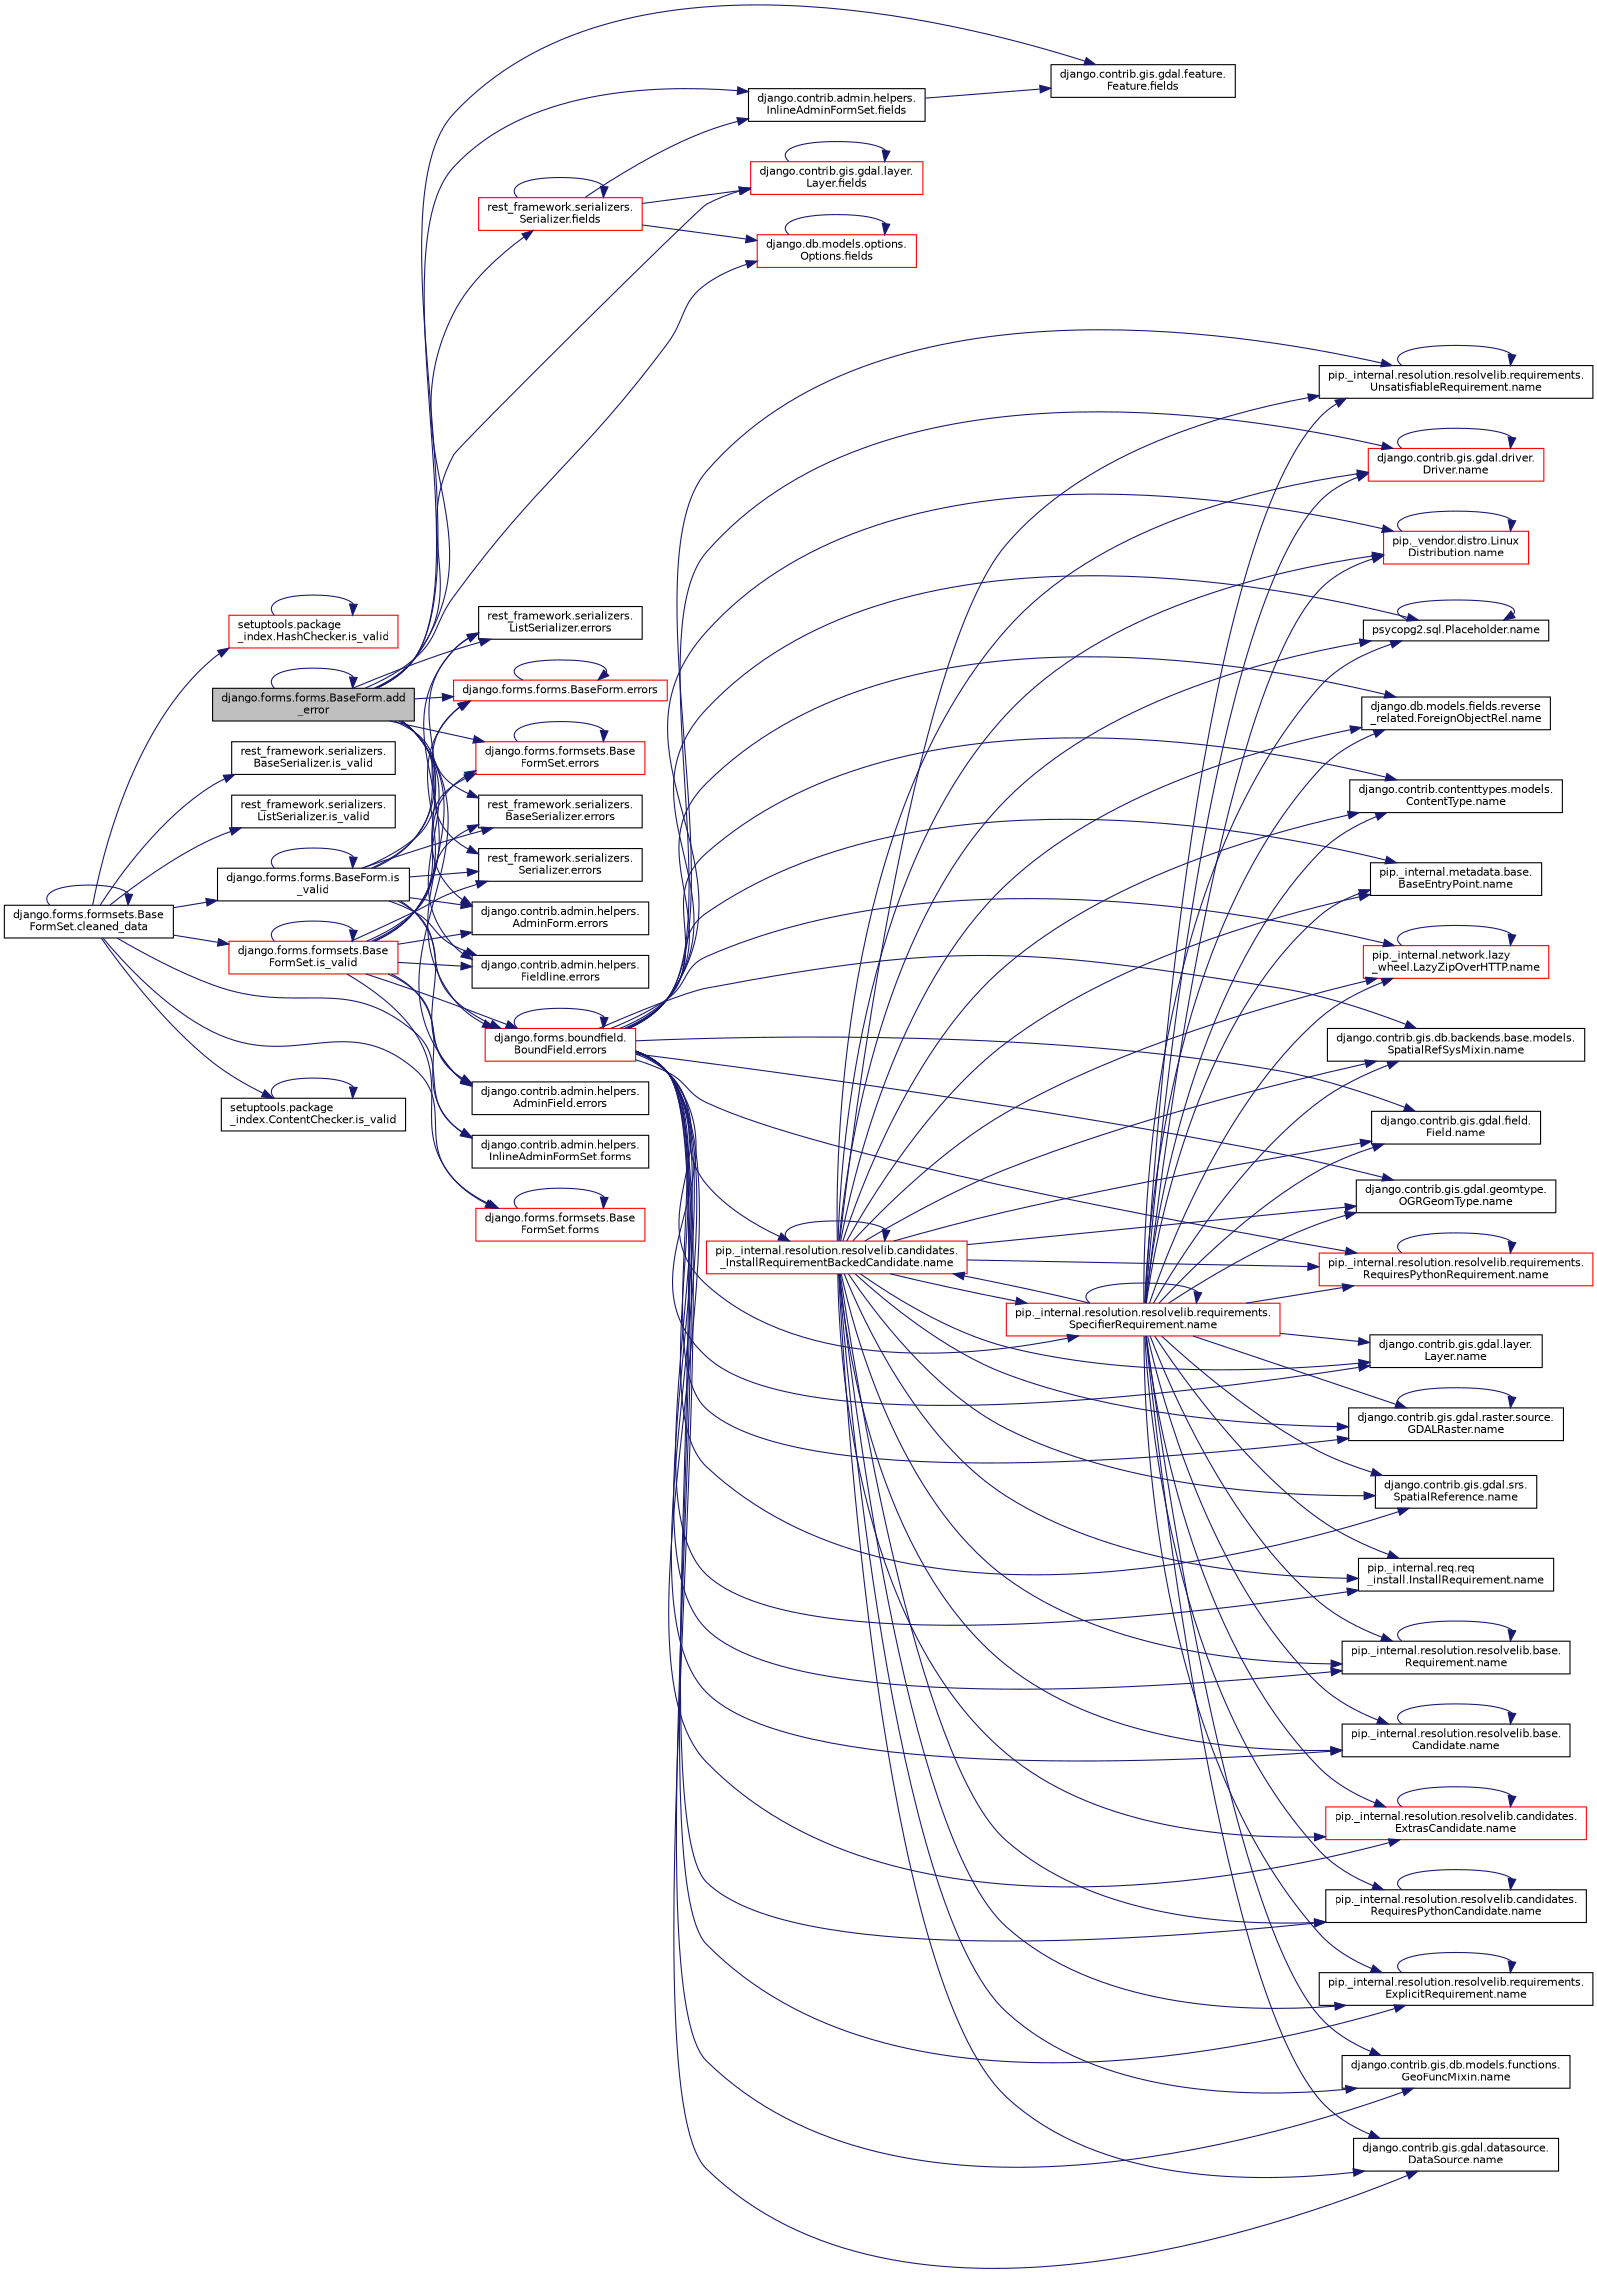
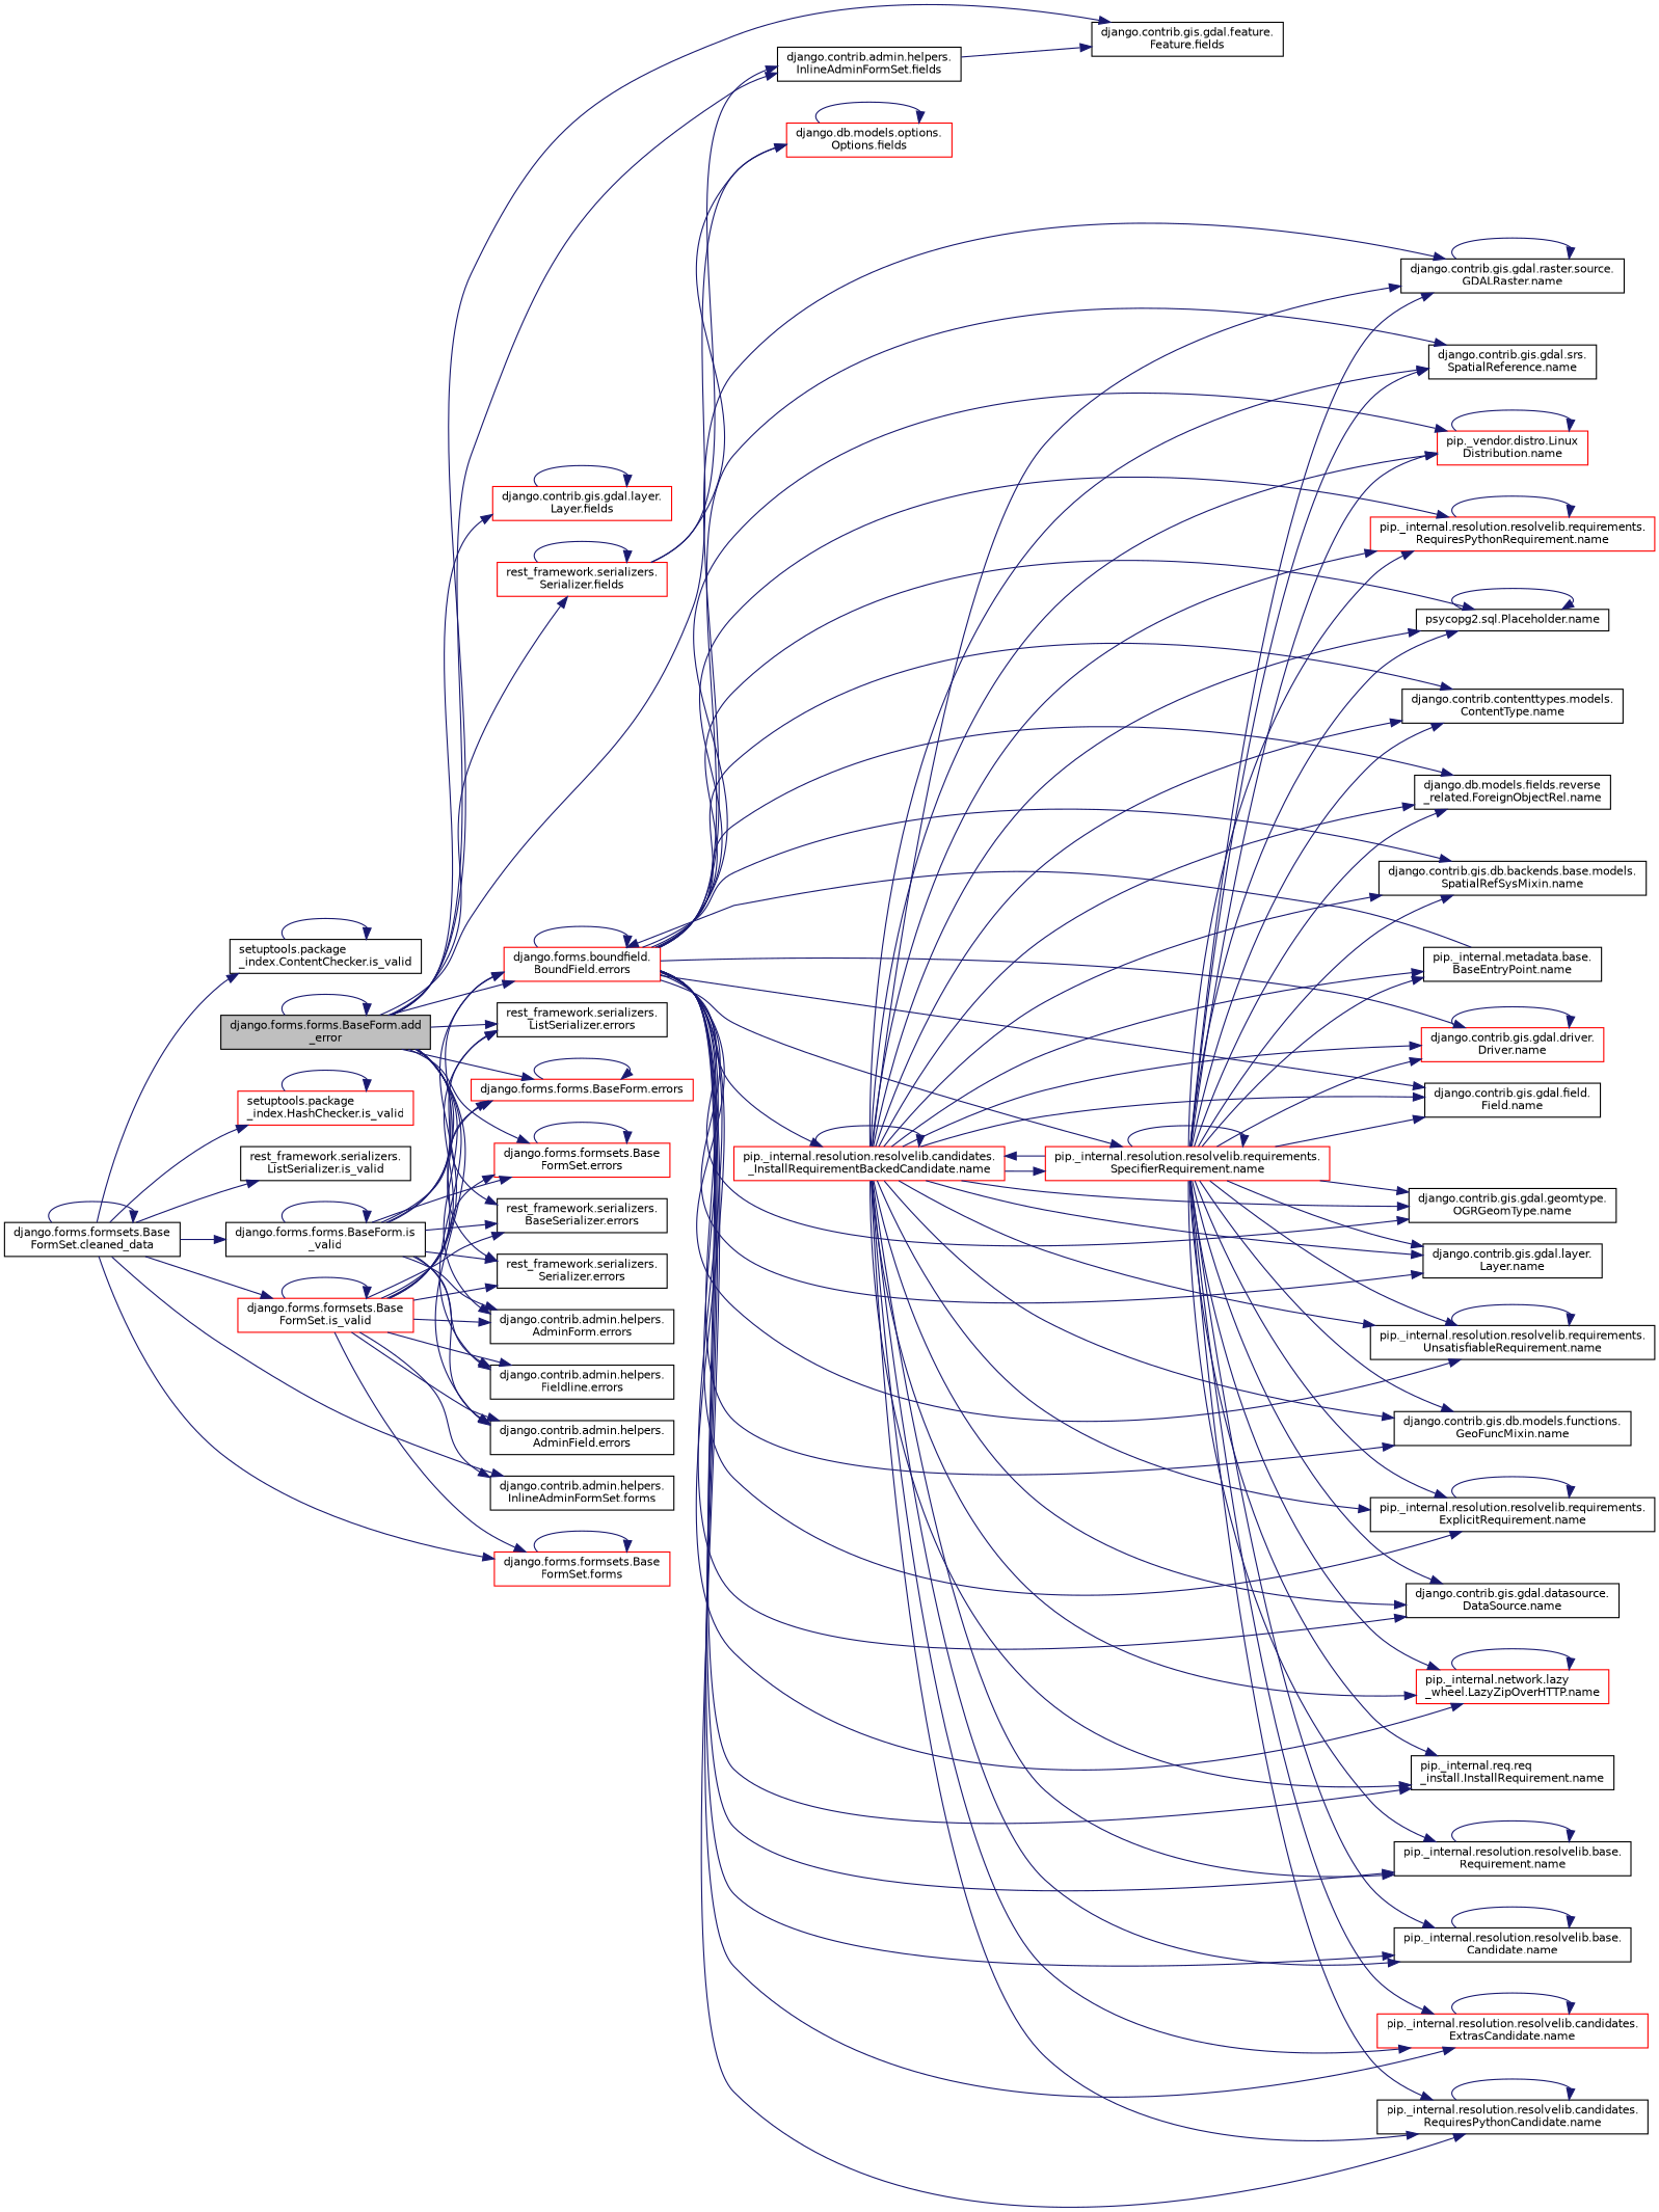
  digraph {
    rankdir=LR
    node [color=black fillcolor=white fontname=Helvetica fontsize=10 shape=record style=filled]
    edge [color=midnightblue fontname=Helvetica fontsize=10 labelfontname=Helvetica labelfontsize=10 style=solid]
    n1 [fillcolor=grey75 fontcolor=black height=0.2 label="django.forms.forms.BaseForm.add\l_error" width=0.4]
    n2 [height=0.2 label="django.contrib.admin.helpers.\lAdminForm.errors" width=0.4]
    n3 [height=0.2 label="django.contrib.admin.helpers.\lFieldline.errors" width=0.4]
    n4 [height=0.2 label="django.contrib.admin.helpers.\lAdminField.errors" width=0.4]
    n5 [color=red height=0.2 label="django.forms.boundfield.\lBoundField.errors" width=0.4]
    n6 [color=red height=0.2 label="django.forms.forms.BaseForm.errors" width=0.4]
    n7 [color=red height=0.2 label="django.forms.formsets.Base\lFormSet.errors" width=0.4]
    n8 [height=0.2 label="rest_framework.serializers.\lBaseSerializer.errors" width=0.4]
    n9 [height=0.2 label="rest_framework.serializers.\lSerializer.errors" width=0.4]
    n10 [height=0.2 label="rest_framework.serializers.\lListSerializer.errors" width=0.4]
    n11 [height=0.2 label="django.contrib.admin.helpers.\lInlineAdminFormSet.fields" width=0.4]
    n12 [height=0.2 label="django.contrib.gis.gdal.feature.\lFeature.fields" width=0.4]
    n13 [color=red height=0.2 label="django.contrib.gis.gdal.layer.\lLayer.fields" width=0.4]
    n14 [color=red height=0.2 label="django.db.models.options.\lOptions.fields" width=0.4]
    n15 [color=red height=0.2 label="rest_framework.serializers.\lSerializer.fields" width=0.4]
    n16 [height=0.2 label="django.forms.formsets.Base\lFormSet.cleaned_data" width=0.4]
    n17 [height=0.2 label="django.contrib.admin.helpers.\lInlineAdminFormSet.forms" width=0.4]
    n18 [color=red height=0.2 label="django.forms.formsets.Base\lFormSet.forms" width=0.4]
    n19 [height=0.2 label="django.forms.forms.BaseForm.is\l_valid" width=0.4]
    n20 [color=red height=0.2 label="django.forms.formsets.Base\lFormSet.is_valid" width=0.4]
    n21 [height=0.2 label="setuptools.package\l_index.ContentChecker.is_valid" width=0.4]
    n22 [color=red height=0.2 label="setuptools.package\l_index.HashChecker.is_valid" width=0.4]
-   n23 [height=0.2 label="rest_framework.serializers.\lBaseSerializer.is_valid" width=0.4]
    n24 [height=0.2 label="rest_framework.serializers.\lListSerializer.is_valid" width=0.4]
    n25 [height=0.2 label="django.contrib.contenttypes.models.\lContentType.name" width=0.4]
    n26 [height=0.2 label="django.contrib.gis.db.backends.base.models.\lSpatialRefSysMixin.name" width=0.4]
    n27 [height=0.2 label="django.contrib.gis.db.models.functions.\lGeoFuncMixin.name" width=0.4]
    n28 [height=0.2 label="django.contrib.gis.gdal.datasource.\lDataSource.name" width=0.4]
    n29 [color=red height=0.2 label="django.contrib.gis.gdal.driver.\lDriver.name" width=0.4]
    n30 [height=0.2 label="django.contrib.gis.gdal.field.\lField.name" width=0.4]
    n31 [height=0.2 label="django.contrib.gis.gdal.geomtype.\lOGRGeomType.name" width=0.4]
    n32 [height=0.2 label="django.contrib.gis.gdal.layer.\lLayer.name" width=0.4]
    n33 [height=0.2 label="django.contrib.gis.gdal.raster.source.\lGDALRaster.name" width=0.4]
    n34 [height=0.2 label="django.contrib.gis.gdal.srs.\lSpatialReference.name" width=0.4]
    n35 [height=0.2 label="django.db.models.fields.reverse\l_related.ForeignObjectRel.name" width=0.4]
    n36 [height=0.2 label="pip._internal.metadata.base.\lBaseEntryPoint.name" width=0.4]
    n37 [color=red height=0.2 label="pip._internal.network.lazy\l_wheel.LazyZipOverHTTP.name" width=0.4]
    n38 [height=0.2 label="pip._internal.req.req\l_install.InstallRequirement.name" width=0.4]
    n39 [height=0.2 label="pip._internal.resolution.resolvelib.base.\lRequirement.name" width=0.4]
    n40 [height=0.2 label="pip._internal.resolution.resolvelib.base.\lCandidate.name" width=0.4]
    n41 [color=red height=0.2 label="pip._internal.resolution.resolvelib.candidates.\l_InstallRequirementBackedCandidate.name" width=0.4]
    n42 [color=red height=0.2 label="pip._internal.resolution.resolvelib.candidates.\lExtrasCandidate.name" width=0.4]
    n43 [height=0.2 label="pip._internal.resolution.resolvelib.candidates.\lRequiresPythonCandidate.name" width=0.4]
    n44 [height=0.2 label="pip._internal.resolution.resolvelib.requirements.\lExplicitRequirement.name" width=0.4]
    n45 [color=red height=0.2 label="pip._internal.resolution.resolvelib.requirements.\lSpecifierRequirement.name" width=0.4]
    n46 [color=red height=0.2 label="pip._internal.resolution.resolvelib.requirements.\lRequiresPythonRequirement.name" width=0.4]
    n47 [height=0.2 label="pip._internal.resolution.resolvelib.requirements.\lUnsatisfiableRequirement.name" width=0.4]
    n48 [color=red height=0.2 label="pip._vendor.distro.Linux\lDistribution.name" width=0.4]
    n49 [height=0.2 label="psycopg2.sql.Placeholder.name" width=0.4]
    n1 -> n1
    n1 -> n2
    n1 -> n3
    n1 -> n4
    n1 -> n5
    n1 -> n6
    n1 -> n7
    n1 -> n8
    n1 -> n9
    n1 -> n10
    n1 -> n11
    n1 -> n12
    n1 -> n13
    n1 -> n14
    n1 -> n15
    n5 -> n5
    n5 -> n25
    n5 -> n26
    n5 -> n27
    n5 -> n28
    n5 -> n29
    n5 -> n30
    n5 -> n31
    n5 -> n32
    n5 -> n33
    n5 -> n34
    n5 -> n35
-   n5 -> n36
+   n36 -> n5
    n5 -> n37
    n5 -> n38
    n5 -> n39
    n5 -> n40
    n5 -> n41
    n5 -> n42
    n5 -> n43
    n5 -> n44
    n5 -> n45
    n5 -> n46
    n5 -> n47
    n5 -> n48
    n5 -> n49
    n6 -> n6
    n7 -> n7
    n11 -> n12
    n13 -> n13
    n14 -> n14
    n15 -> n11
-   n15 -> n13
    n15 -> n14
    n15 -> n15
    n16 -> n16
    n16 -> n17
    n16 -> n18
    n16 -> n19
    n16 -> n20
    n16 -> n21
    n16 -> n22
-   n16 -> n23
    n16 -> n24
    n18 -> n18
    n19 -> n2
    n19 -> n3
    n19 -> n4
    n19 -> n5
    n19 -> n6
    n19 -> n7
    n19 -> n8
    n19 -> n9
    n19 -> n10
    n19 -> n19
    n20 -> n2
    n20 -> n3
    n20 -> n4
    n20 -> n5
    n20 -> n6
    n20 -> n7
    n20 -> n8
    n20 -> n9
    n20 -> n10
    n20 -> n17
    n20 -> n18
    n20 -> n20
    n21 -> n21
    n22 -> n22
    n29 -> n29
    n33 -> n33
    n37 -> n37
    n39 -> n39
    n40 -> n40
    n41 -> n25
    n41 -> n26
    n41 -> n27
    n41 -> n28
    n41 -> n29
    n41 -> n30
    n41 -> n31
    n41 -> n32
    n41 -> n33
    n41 -> n34
    n41 -> n35
    n41 -> n36
    n41 -> n37
    n41 -> n38
    n41 -> n39
    n41 -> n40
    n41 -> n41
    n41 -> n42
    n41 -> n43
    n41 -> n44
    n41 -> n45
    n41 -> n46
    n41 -> n47
    n41 -> n48
    n41 -> n49
    n42 -> n42
    n43 -> n43
    n44 -> n44
    n45 -> n25
    n45 -> n26
    n45 -> n27
    n45 -> n28
    n45 -> n29
    n45 -> n30
    n45 -> n31
    n45 -> n32
    n45 -> n33
    n45 -> n34
    n45 -> n35
    n45 -> n36
    n45 -> n37
    n45 -> n38
    n45 -> n39
    n45 -> n40
    n45 -> n41
    n45 -> n42
    n45 -> n43
    n45 -> n44
    n45 -> n45
    n45 -> n46
    n45 -> n47
    n45 -> n48
    n45 -> n49
    n46 -> n46
    n47 -> n47
    n48 -> n48
    n49 -> n49
  }
